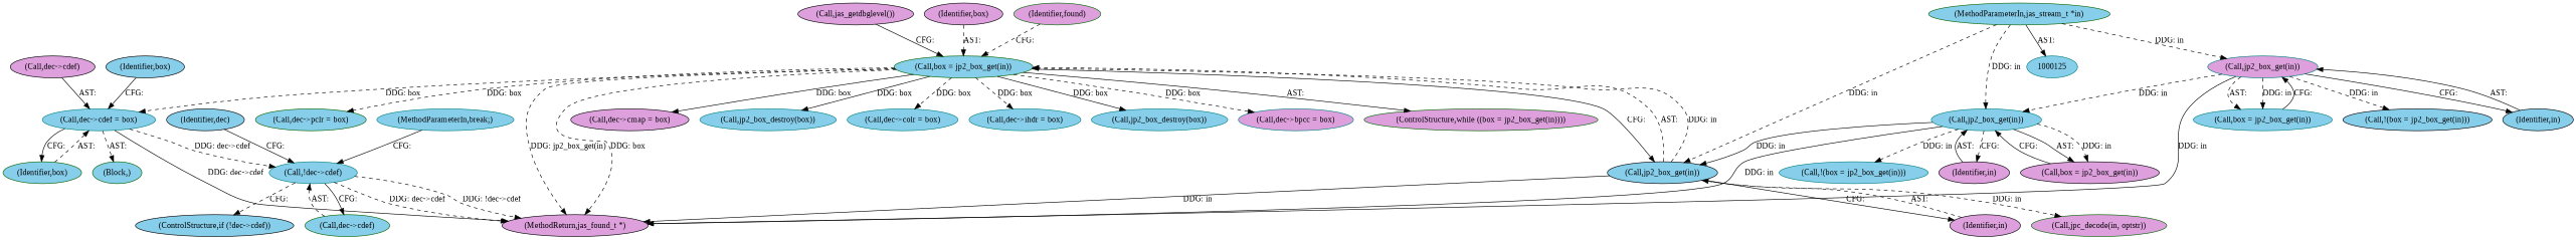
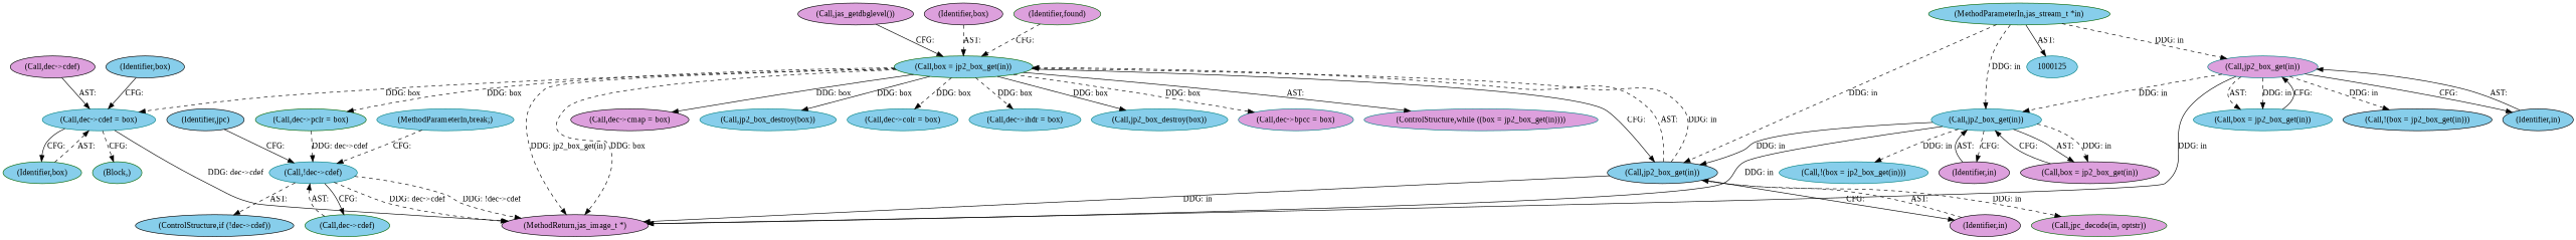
  digraph {
    fontname="Liberation Serif"
    node [color=black fillcolor=skyblue fontname="Liberation Serif" style=filled]
    edge [fontname="Liberation Serif" style=dashed]
    n1 [color=teal label="(Call,!dec->cdef)"]
    n2 [label="(ControlStructure,if (!dec->cdef))"]
-   n3 [fillcolor=plum label="(MethodReturn,jas_found_t *)"]
+   n3 [fillcolor=plum label="(MethodReturn,jas_image_t *)"]
    n4 [color=darkgreen label="(Call,dec->cdef)"]
    n5 [color=teal label="(Call,dec->cdef = box)"]
    n6 [color=darkgreen label="(Identifier,box)"]
    n7 [color=darkgreen label="(Block,)"]
    n8 [color=darkgreen label="(Call,box = jp2_box_get(in))"]
    n9 [label="(Call,jp2_box_get(in))"]
    n10 [color=darkgreen label="(Call,dec->pclr = box)"]
    n11 [fillcolor=plum label="(Call,dec->cmap = box)"]
    n12 [color=teal label="(Call,jp2_box_destroy(box))"]
    n13 [color=teal label="(Call,dec->colr = box)"]
    n14 [color=teal label="(Call,dec->ihdr = box)"]
    n15 [color=teal label="(Call,jp2_box_destroy(box))"]
    n16 [color=teal fillcolor=plum label="(Call,dec->bpcc = box)"]
-   n17 [color=darkgreen fillcolor=plum label="(ControlStructure,while ((box = jp2_box_get(in))))"]
+   n17 [color=teal fillcolor=plum label="(ControlStructure,while ((box = jp2_box_get(in))))"]
    n18 [fillcolor=plum label="(Identifier,in)"]
    n19 [color=darkgreen fillcolor=plum label="(Call,jpc_decode(in, optstr))"]
    n20 [color=teal label="(Call,jp2_box_get(in))"]
    n21 [color=teal label="(Call,!(box = jp2_box_get(in)))"]
    n22 [fillcolor=plum label="(Call,box = jp2_box_get(in))"]
    n23 [fillcolor=plum label="(Identifier,in)"]
    n24 [color=teal fillcolor=plum label="(Call,jp2_box_get(in))"]
    n25 [color=teal label="(Call,box = jp2_box_get(in))"]
    n26 [label="(Call,!(box = jp2_box_get(in)))"]
    n27 [label="(Identifier,in)"]
    n28 [color=darkgreen label="(MethodParameterIn,jas_stream_t *in)"]
    1000125 [color=teal]
    n30 [fillcolor=plum label="(Call,jas_getdbglevel())"]
    n31 [color=teal label="(MethodParameterIn,break;)"]
    n32 [fillcolor=plum label="(Call,dec->cdef)"]
    n33 [fillcolor=plum label="(Identifier,box)"]
-   n34 [label="(Identifier,dec)"]
+   n34 [label="(Identifier,jpc)"]
    n35 [label="(Identifier,box)"]
    n36 [color=darkgreen fillcolor=plum label="(Identifier,found)"]
-   n1 -> n2 [label="CFG: "]
+   n1 -> n2 [label="AST: "]
    n1 -> n3 [label="DDG: dec->cdef"]
    n1 -> n3 [label="DDG: !dec->cdef"]
    n1 -> n4 [label="CFG: " style=solid]
    n4 -> n1 [label="AST: "]
-   n5 -> n1 [label="DDG: dec->cdef"]
+   n10 -> n1 [label="DDG: dec->cdef"]
    n5 -> n3 [label="DDG: dec->cdef" style=solid]
    n5 -> n6 [label="CFG: " style=solid]
-   n5 -> n7 [label="AST: "]
+   n5 -> n7 [label="CFG: "]
    n6 -> n5 [label="AST: "]
    n8 -> n3 [label="DDG: jp2_box_get(in)"]
    n8 -> n3 [label="DDG: box"]
    n8 -> n5 [label="DDG: box"]
    n8 -> n9 [label="CFG: " style=solid]
    n8 -> n10 [label="DDG: box"]
    n8 -> n11 [label="DDG: box" style=solid]
    n8 -> n12 [label="DDG: box" style=solid]
    n8 -> n13 [label="DDG: box"]
    n8 -> n14 [label="DDG: box"]
    n8 -> n15 [label="DDG: box" style=solid]
    n8 -> n16 [label="DDG: box"]
    n8 -> n17 [label="AST: " style=solid]
    n9 -> n3 [label="DDG: in" style=solid]
    n9 -> n8 [label="AST: "]
    n9 -> n8 [label="DDG: in"]
    n9 -> n18 [label="CFG: " style=solid]
    n9 -> n19 [label="DDG: in"]
    n18 -> n9 [label="AST: "]
    n20 -> n3 [label="DDG: in" style=solid]
    n20 -> n9 [label="DDG: in" style=solid]
    n20 -> n21 [label="DDG: in"]
    n20 -> n22 [label="AST: " style=solid]
    n20 -> n22 [label="DDG: in"]
    n20 -> n23 [label="CFG: "]
    n22 -> n20 [label="CFG: " style=solid]
    n23 -> n20 [label="AST: " style=solid]
    n24 -> n3 [label="DDG: in" style=solid]
    n24 -> n20 [label="DDG: in"]
    n24 -> n25 [label="AST: "]
    n24 -> n25 [label="DDG: in"]
    n24 -> n26 [label="DDG: in"]
    n24 -> n27 [label="CFG: " style=solid]
    n25 -> n24 [label="CFG: " style=solid]
    n27 -> n24 [label="AST: " style=solid]
    n28 -> n9 [label="DDG: in"]
    n28 -> n20 [label="DDG: in"]
    n28 -> n24 [label="DDG: in"]
    n28 -> 1000125 [label="AST: " style=solid]
    n30 -> n8 [label="CFG: " style=solid]
-   n31 -> n1 [label="CFG: " style=solid]
+   n31 -> n1 [label="CFG: "]
    n32 -> n5 [label="AST: " style=solid]
    n33 -> n8 [label="AST: "]
    n34 -> n1 [label="CFG: " style=solid]
    n35 -> n5 [label="CFG: " style=solid]
    n36 -> n8 [label="CFG: "]
  }
